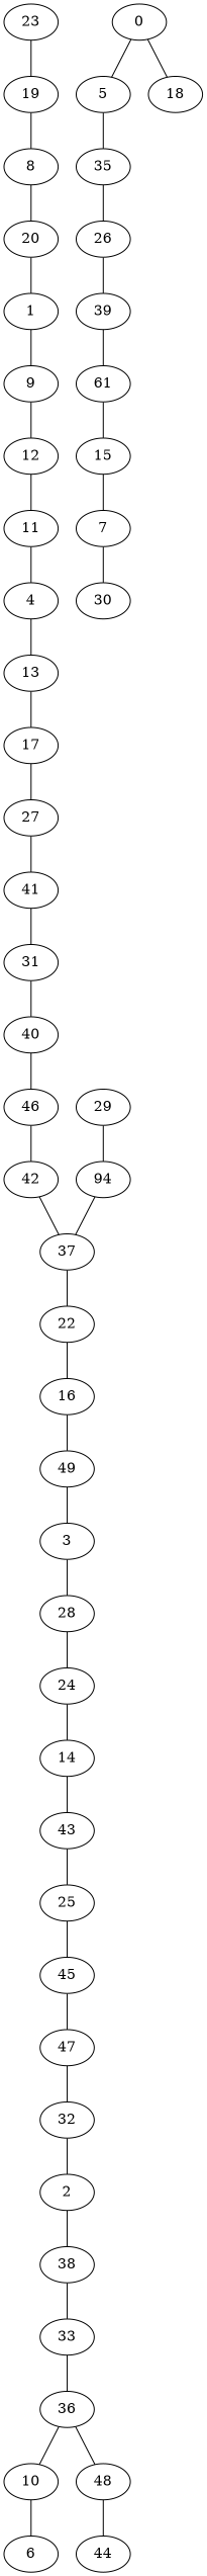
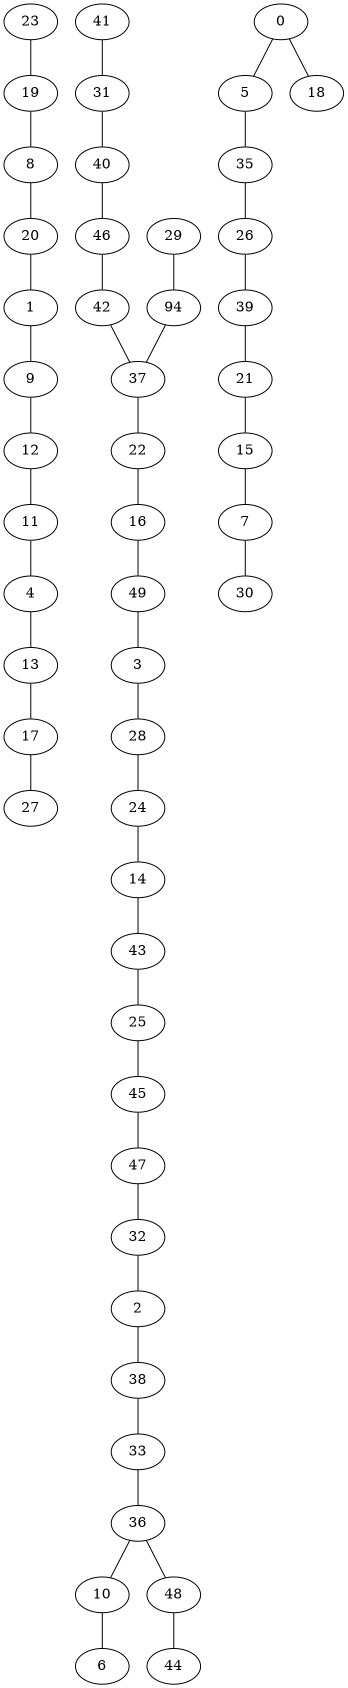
  graph {
    23
    19
    8
    20
    1
    9
    12
    11
    4
    13
    17
    27
    41
    31
    40
    46
    42
    37
    n19 [label=94]
    29
    22
    16
    49
    3
    28
    24
    14
    43
    25
    45
    47
    32
    2
    38
    33
    36
    10
    48
    6
    44
    0
    5
    18
    35
    26
    39
-   21 [label=61]
+   21
    15
    7
    30
    23 -- 19
    19 -- 8
    8 -- 20
    20 -- 1
    1 -- 9
    9 -- 12
    12 -- 11
    11 -- 4
    4 -- 13
    13 -- 17
    17 -- 27
-   27 -- 41
    41 -- 31
    31 -- 40
    40 -- 46
    46 -- 42
    42 -- 37
    37 -- 22
    n19 -- 37
    29 -- n19
    22 -- 16
    16 -- 49
    49 -- 3
    3 -- 28
    28 -- 24
    24 -- 14
    14 -- 43
    43 -- 25
    25 -- 45
    45 -- 47
    47 -- 32
    32 -- 2
    2 -- 38
    38 -- 33
    33 -- 36
    36 -- 10
    36 -- 48
    10 -- 6
    48 -- 44
    0 -- 5
    0 -- 18
    5 -- 35
    35 -- 26
    26 -- 39
    39 -- 21
    21 -- 15
    15 -- 7
    7 -- 30
  }
